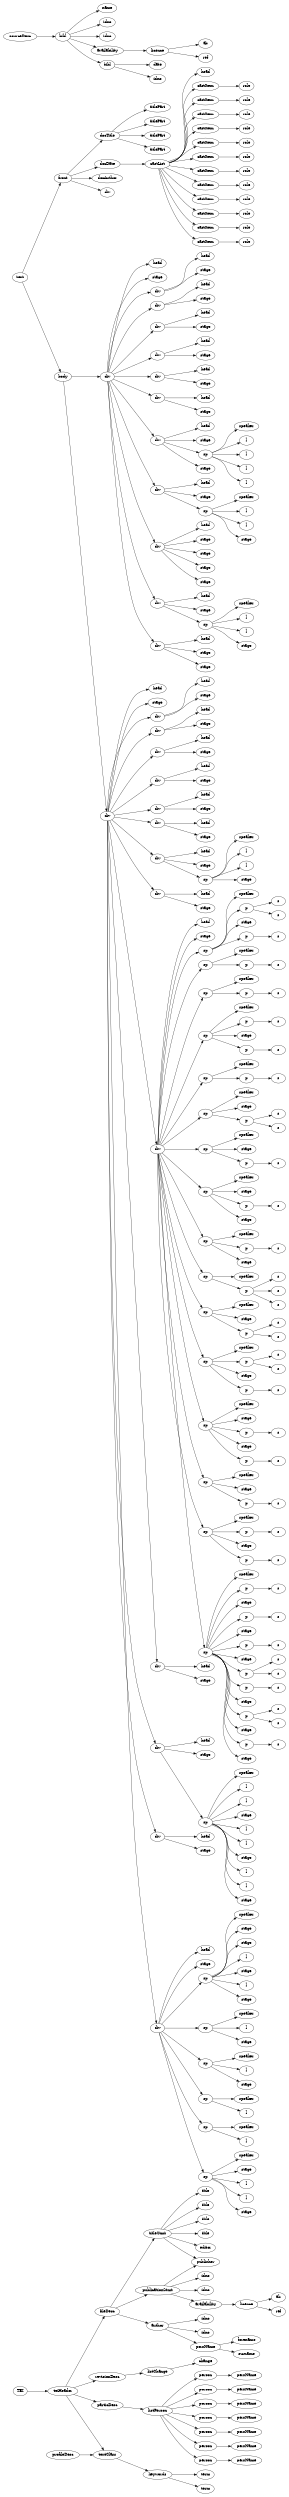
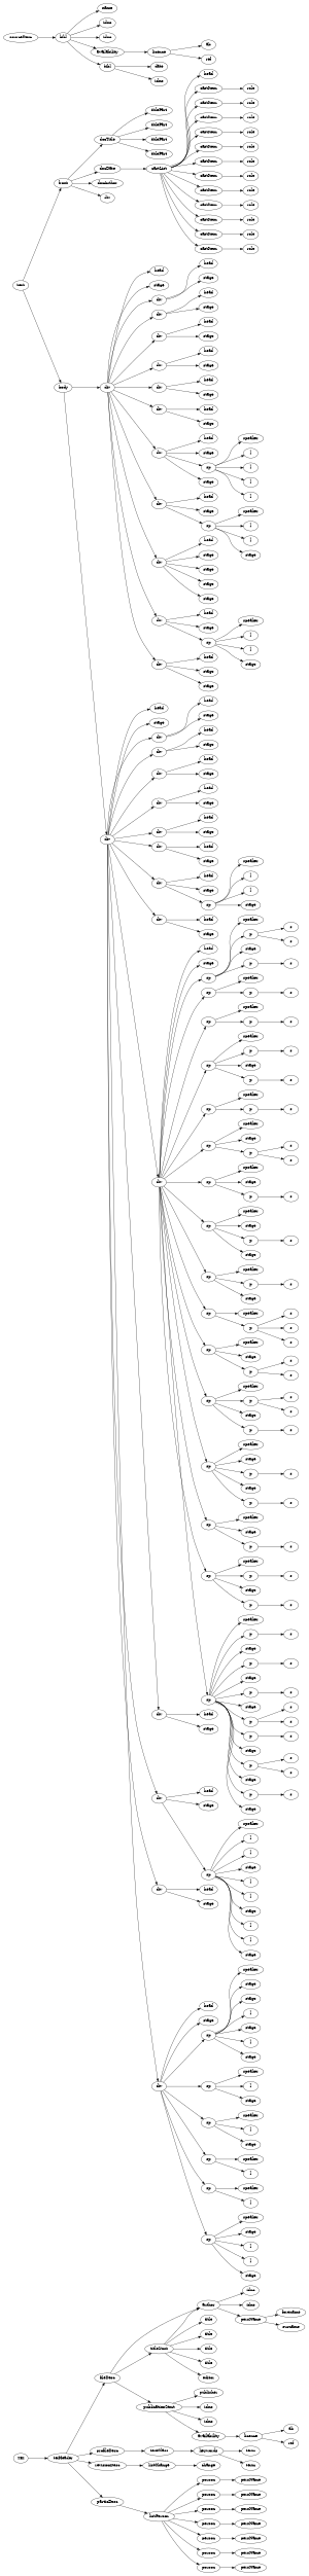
  digraph {
    rankdir=LR
    n1 [label=TEI]
    n2 [label=teiHeader]
    n3 [label=fileDesc]
    n4 [label=profileDesc]
    n5 [label=revisionDesc]
    n6 [label=particDesc]
    n7 [label=text]
    n8 [label=front]
    n9 [label=body]
    n10 [label=titleStmt]
    n11 [label=publicationStmt]
    n12 [label=author]
    n13 [label=textClass]
    n14 [label=listChange]
    n15 [label=title]
    n16 [label=title]
    n17 [label=title]
    n18 [label=title]
    n19 [label=editor]
    n20 [label=publisher]
    n21 [label=idno]
    n22 [label=idno]
    n23 [label=availability]
    n24 [label=sourceDesc]
    n25 [label=bibl]
    n26 [label=idno]
    n27 [label=idno]
    n28 [label=persName]
    n29 [label=forename]
    n30 [label=surname]
    n31 [label=licence]
    n32 [label=ab]
    n33 [label=ref]
    n34 [label=name]
    n35 [label=idno]
    n36 [label=idno]
    n37 [label=availability]
    n38 [label=bibl]
    n39 [label=licence]
    n40 [label=date]
    n41 [label=idno]
    n42 [label=ab]
    n43 [label=ref]
    n44 [label=listPerson]
    n45 [label=keywords]
    n46 [label=person]
    n47 [label=person]
    n48 [label=person]
    n49 [label=person]
    n50 [label=person]
    n51 [label=person]
    n52 [label=person]
    n53 [label=persName]
    n54 [label=persName]
    n55 [label=persName]
    n56 [label=persName]
    n57 [label=persName]
    n58 [label=persName]
    n59 [label=persName]
    n60 [label=term]
    n61 [label=term]
    n62 [label=change]
    n63 [label=docTitle]
    n64 [label=docDate]
    n65 [label=docAuthor]
    n66 [label=div]
    n67 [label=div]
    n68 [label=div]
    n69 [label=titlePart]
    n70 [label=titlePart]
    n71 [label=titlePart]
    n72 [label=titlePart]
    n73 [label=castList]
    n74 [label=head]
    n75 [label=castItem]
    n76 [label=castItem]
    n77 [label=castItem]
    n78 [label=castItem]
    n79 [label=castItem]
    n80 [label=castItem]
    n81 [label=castItem]
    n82 [label=castItem]
    n83 [label=castItem]
    n84 [label=castItem]
    n85 [label=castItem]
    n86 [label=castItem]
    n87 [label=role]
    n88 [label=role]
    n89 [label=role]
    n90 [label=role]
    n91 [label=role]
    n92 [label=role]
    n93 [label=role]
    n94 [label=role]
    n95 [label=role]
    n96 [label=role]
    n97 [label=role]
    n98 [label=role]
    n99 [label=head]
    n100 [label=stage]
    n101 [label=div]
    n102 [label=div]
    n103 [label=div]
    n104 [label=div]
    n105 [label=div]
    n106 [label=div]
    n107 [label=div]
    n108 [label=div]
    n109 [label=div]
    n110 [label=div]
    n111 [label=div]
    n112 [label=head]
    n113 [label=stage]
    n114 [label=div]
    n115 [label=div]
    n116 [label=div]
    n117 [label=div]
    n118 [label=div]
    n119 [label=div]
    n120 [label=div]
    n121 [label=div]
    n122 [label=div]
    n123 [label=div]
    n124 [label=div]
    n125 [label=div]
    n126 [label=div]
    n127 [label=head]
    n128 [label=stage]
    n129 [label=head]
    n130 [label=stage]
    n131 [label=head]
    n132 [label=stage]
    n133 [label=head]
    n134 [label=stage]
    n135 [label=head]
    n136 [label=stage]
    n137 [label=head]
    n138 [label=stage]
    n139 [label=head]
    n140 [label=stage]
    n141 [label=sp]
    n142 [label=stage]
    n143 [label=head]
    n144 [label=stage]
    n145 [label=sp]
    n146 [label=head]
    n147 [label=stage]
    n148 [label=stage]
    n149 [label=stage]
    n150 [label=stage]
    n151 [label=head]
    n152 [label=stage]
    n153 [label=sp]
    n154 [label=head]
    n155 [label=stage]
    n156 [label=stage]
    n157 [label=speaker]
    n158 [label=l]
    n159 [label=l]
    n160 [label=l]
    n161 [label=l]
    n162 [label=speaker]
    n163 [label=l]
    n164 [label=l]
    n165 [label=stage]
    n166 [label=speaker]
    n167 [label=l]
    n168 [label=l]
    n169 [label=stage]
    n170 [label=head]
    n171 [label=stage]
    n172 [label=head]
    n173 [label=stage]
    n174 [label=head]
    n175 [label=stage]
    n176 [label=head]
    n177 [label=stage]
    n178 [label=head]
    n179 [label=stage]
    n180 [label=head]
    n181 [label=stage]
    n182 [label=head]
    n183 [label=stage]
    n184 [label=sp]
    n185 [label=head]
    n186 [label=stage]
    n187 [label=head]
    n188 [label=stage]
    n189 [label=sp]
    n190 [label=sp]
    n191 [label=sp]
    n192 [label=sp]
    n193 [label=sp]
    n194 [label=sp]
    n195 [label=sp]
    n196 [label=sp]
    n197 [label=sp]
    n198 [label=sp]
    n199 [label=sp]
    n200 [label=sp]
    n201 [label=sp]
    n202 [label=sp]
    n203 [label=sp]
    n204 [label=sp]
    n205 [label=head]
    n206 [label=stage]
    n207 [label=head]
    n208 [label=stage]
    n209 [label=sp]
    n210 [label=head]
    n211 [label=stage]
    n212 [label=head]
    n213 [label=stage]
    n214 [label=sp]
    n215 [label=sp]
    n216 [label=sp]
    n217 [label=sp]
    n218 [label=sp]
    n219 [label=sp]
    n220 [label=speaker]
    n221 [label=l]
    n222 [label=l]
    n223 [label=stage]
    n224 [label=speaker]
    n225 [label=p]
    n226 [label=stage]
    n227 [label=p]
    n228 [label=speaker]
    n229 [label=p]
    n230 [label=speaker]
    n231 [label=p]
    n232 [label=speaker]
    n233 [label=p]
    n234 [label=stage]
    n235 [label=p]
    n236 [label=speaker]
    n237 [label=p]
    n238 [label=speaker]
    n239 [label=stage]
    n240 [label=p]
    n241 [label=speaker]
    n242 [label=stage]
    n243 [label=p]
    n244 [label=speaker]
    n245 [label=stage]
    n246 [label=p]
    n247 [label=stage]
    n248 [label=speaker]
    n249 [label=p]
    n250 [label=stage]
    n251 [label=speaker]
    n252 [label=p]
    n253 [label=speaker]
    n254 [label=stage]
    n255 [label=p]
    n256 [label=speaker]
    n257 [label=p]
    n258 [label=stage]
    n259 [label=p]
    n260 [label=speaker]
    n261 [label=stage]
    n262 [label=p]
    n263 [label=stage]
    n264 [label=p]
    n265 [label=speaker]
    n266 [label=stage]
    n267 [label=p]
    n268 [label=speaker]
    n269 [label=p]
    n270 [label=stage]
    n271 [label=p]
    n272 [label=speaker]
    n273 [label=p]
    n274 [label=stage]
    n275 [label=p]
    n276 [label=stage]
    n277 [label=p]
    n278 [label=stage]
    n279 [label=p]
    n280 [label=p]
    n281 [label=stage]
    n282 [label=p]
    n283 [label=stage]
    n284 [label=p]
    n285 [label=stage]
    n286 [label=s]
    n287 [label=s]
    n288 [label=s]
    n289 [label=s]
    n290 [label=s]
    n291 [label=s]
    n292 [label=s]
    n293 [label=s]
    n294 [label=s]
    n295 [label=s]
    n296 [label=s]
    n297 [label=s]
    n298 [label=s]
    n299 [label=s]
    n300 [label=s]
    n301 [label=s]
    n302 [label=s]
    n303 [label=s]
    n304 [label=s]
    n305 [label=s]
    n306 [label=s]
    n307 [label=s]
    n308 [label=s]
    n309 [label=s]
    n310 [label=s]
    n311 [label=s]
    n312 [label=s]
    n313 [label=s]
    n314 [label=s]
    n315 [label=s]
    n316 [label=s]
    n317 [label=s]
    n318 [label=s]
    n319 [label=s]
    n320 [label=s]
    n321 [label=speaker]
    n322 [label=l]
    n323 [label=l]
    n324 [label=stage]
    n325 [label=l]
    n326 [label=l]
    n327 [label=stage]
    n328 [label=l]
    n329 [label=l]
    n330 [label=stage]
    n331 [label=speaker]
    n332 [label=stage]
    n333 [label=stage]
    n334 [label=l]
    n335 [label=stage]
    n336 [label=l]
    n337 [label=stage]
    n338 [label=speaker]
    n339 [label=l]
    n340 [label=stage]
    n341 [label=speaker]
    n342 [label=l]
    n343 [label=stage]
    n344 [label=speaker]
    n345 [label=l]
    n346 [label=speaker]
    n347 [label=l]
    n348 [label=speaker]
    n349 [label=stage]
    n350 [label=l]
    n351 [label=l]
    n352 [label=stage]
    n1 -> n2
    n2 -> n3
-   n2 -> n13
+   n2 -> n4
    n2 -> n5
    n2 -> n6
    n3 -> n10
    n3 -> n11
    n3 -> n12
    n4 -> n13
    n5 -> n14
    n6 -> n44
    n7 -> n8
    n7 -> n9
    n8 -> n63
    n8 -> n64
    n8 -> n65
    n8 -> n66
    n9 -> n67
    n9 -> n68
-   n10 -> n20
+   n10 -> n12
    n10 -> n15
    n10 -> n16
    n10 -> n17
    n10 -> n18
    n10 -> n19
    n11 -> n20
    n11 -> n21
    n11 -> n22
    n11 -> n23
    n12 -> n26
    n12 -> n27
    n12 -> n28
    n13 -> n45
    n14 -> n62
    n23 -> n31
    n24 -> n25
    n25 -> n34
    n25 -> n35
    n25 -> n36
    n25 -> n37
    n25 -> n38
    n28 -> n29
    n28 -> n30
    n31 -> n32
    n31 -> n33
    n37 -> n39
    n38 -> n40
    n38 -> n41
    n39 -> n42
    n39 -> n43
    n44 -> n46
    n44 -> n47
    n44 -> n48
    n44 -> n49
    n44 -> n50
    n44 -> n51
    n44 -> n52
    n45 -> n60
    n45 -> n61
    n46 -> n53
    n47 -> n54
    n48 -> n55
    n49 -> n56
    n50 -> n57
    n51 -> n58
    n52 -> n59
    n63 -> n69
    n63 -> n70
    n63 -> n71
    n63 -> n72
    n64 -> n73
    n67 -> n99
    n67 -> n100
    n67 -> n101
    n67 -> n102
    n67 -> n103
    n67 -> n104
    n67 -> n105
    n67 -> n106
    n67 -> n107
    n67 -> n108
    n67 -> n109
    n67 -> n110
    n67 -> n111
    n68 -> n112
    n68 -> n113
    n68 -> n114
    n68 -> n115
    n68 -> n116
    n68 -> n117
    n68 -> n118
    n68 -> n119
    n68 -> n120
    n68 -> n121
    n68 -> n122
    n68 -> n123
    n68 -> n124
    n68 -> n125
    n68 -> n126
    n73 -> n74
    n73 -> n75
    n73 -> n76
    n73 -> n77
    n73 -> n78
    n73 -> n79
    n73 -> n80
    n73 -> n81
    n73 -> n82
    n73 -> n83
    n73 -> n84
    n73 -> n85
    n73 -> n86
    n75 -> n87
    n76 -> n88
    n77 -> n89
    n78 -> n90
    n79 -> n91
    n80 -> n92
    n81 -> n93
    n82 -> n94
    n83 -> n95
    n84 -> n96
    n85 -> n97
    n86 -> n98
    n101 -> n127
    n101 -> n128
    n102 -> n129
    n102 -> n130
    n103 -> n131
    n103 -> n132
    n104 -> n133
    n104 -> n134
    n105 -> n135
    n105 -> n136
    n106 -> n137
    n106 -> n138
    n107 -> n139
    n107 -> n140
    n107 -> n141
    n107 -> n142
    n108 -> n143
    n108 -> n144
    n108 -> n145
    n109 -> n146
    n109 -> n147
    n109 -> n148
    n109 -> n149
    n109 -> n150
    n110 -> n151
    n110 -> n152
    n110 -> n153
    n111 -> n154
    n111 -> n155
    n111 -> n156
    n114 -> n170
    n114 -> n171
    n115 -> n172
    n115 -> n173
    n116 -> n174
    n116 -> n175
    n117 -> n176
    n117 -> n177
    n118 -> n178
    n118 -> n179
    n119 -> n180
    n119 -> n181
    n120 -> n182
    n120 -> n183
    n120 -> n184
    n121 -> n185
    n121 -> n186
    n122 -> n187
    n122 -> n188
    n122 -> n189
    n122 -> n190
    n122 -> n191
    n122 -> n192
    n122 -> n193
    n122 -> n194
    n122 -> n195
    n122 -> n196
    n122 -> n197
    n122 -> n198
    n122 -> n199
    n122 -> n200
    n122 -> n201
    n122 -> n202
    n122 -> n203
    n122 -> n204
    n123 -> n205
    n123 -> n206
    n124 -> n207
    n124 -> n208
    n124 -> n209
    n125 -> n210
    n125 -> n211
    n126 -> n212
    n126 -> n213
    n126 -> n214
    n126 -> n215
    n126 -> n216
    n126 -> n217
    n126 -> n218
    n126 -> n219
    n141 -> n157
    n141 -> n158
    n141 -> n159
    n141 -> n160
    n141 -> n161
    n145 -> n162
    n145 -> n163
    n145 -> n164
    n145 -> n165
    n153 -> n166
    n153 -> n167
    n153 -> n168
    n153 -> n169
    n184 -> n220
    n184 -> n221
    n184 -> n222
    n184 -> n223
    n189 -> n224
    n189 -> n225
    n189 -> n226
    n189 -> n227
    n190 -> n228
    n190 -> n229
    n191 -> n230
    n191 -> n231
    n192 -> n232
    n192 -> n233
    n192 -> n234
    n192 -> n235
    n193 -> n236
    n193 -> n237
    n194 -> n238
    n194 -> n239
    n194 -> n240
    n195 -> n241
    n195 -> n242
    n195 -> n243
    n196 -> n244
    n196 -> n245
    n196 -> n246
    n196 -> n247
    n197 -> n248
    n197 -> n249
    n197 -> n250
    n198 -> n251
    n198 -> n252
    n199 -> n253
    n199 -> n254
    n199 -> n255
    n200 -> n256
    n200 -> n257
    n200 -> n258
    n200 -> n259
    n201 -> n260
    n201 -> n261
    n201 -> n262
    n201 -> n263
    n201 -> n264
    n202 -> n265
    n202 -> n266
    n202 -> n267
    n203 -> n268
    n203 -> n269
    n203 -> n270
    n203 -> n271
    n204 -> n272
    n204 -> n273
    n204 -> n274
    n204 -> n275
    n204 -> n276
    n204 -> n277
    n204 -> n278
    n204 -> n279
    n204 -> n280
    n204 -> n281
    n204 -> n282
    n204 -> n283
    n204 -> n284
    n204 -> n285
    n209 -> n321
    n209 -> n322
    n209 -> n323
    n209 -> n324
    n209 -> n325
    n209 -> n326
    n209 -> n327
    n209 -> n328
    n209 -> n329
    n209 -> n330
    n214 -> n331
    n214 -> n332
    n214 -> n333
    n214 -> n334
    n214 -> n335
    n214 -> n336
    n214 -> n337
    n215 -> n338
    n215 -> n339
    n215 -> n340
    n216 -> n341
    n216 -> n342
    n216 -> n343
    n217 -> n344
    n217 -> n345
    n218 -> n346
    n218 -> n347
    n219 -> n348
    n219 -> n349
    n219 -> n350
    n219 -> n351
    n219 -> n352
    n225 -> n286
    n225 -> n287
    n227 -> n288
    n229 -> n289
    n231 -> n290
    n233 -> n291
    n235 -> n292
    n237 -> n293
    n240 -> n294
    n240 -> n295
    n243 -> n296
    n246 -> n297
    n249 -> n298
    n252 -> n299
    n252 -> n300
    n252 -> n301
    n255 -> n302
    n255 -> n303
    n257 -> n304
    n257 -> n305
    n259 -> n306
    n262 -> n307
    n264 -> n308
    n267 -> n309
    n269 -> n310
    n271 -> n311
    n273 -> n312
    n275 -> n313
    n277 -> n314
    n279 -> n315
    n279 -> n316
    n280 -> n317
    n282 -> n318
    n282 -> n319
    n284 -> n320
  }
